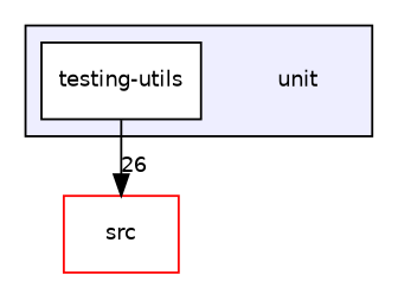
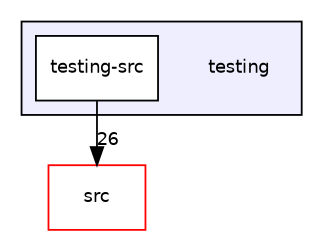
  digraph {
    compound=true
    node [fontname=Helvetica fontsize=10 shape=box]
-   n1 [label=unit shape=plaintext]
-   n2 [color=black fillcolor=white label="testing-utils" style=filled]
+   n1 [label=testing shape=plaintext]
+   n2 [color=black fillcolor=white label="testing-src" style=filled]
    n3 [color=red label=src]
    subgraph cluster_1 {
      bgcolor="#eeeeff"
      pencolor=black
      n1
      n2
    }
    n2 -> n3 [headlabel=26 labeldistance=1.5 labelfontname=Helvetica labelfontsize=10]
  }
